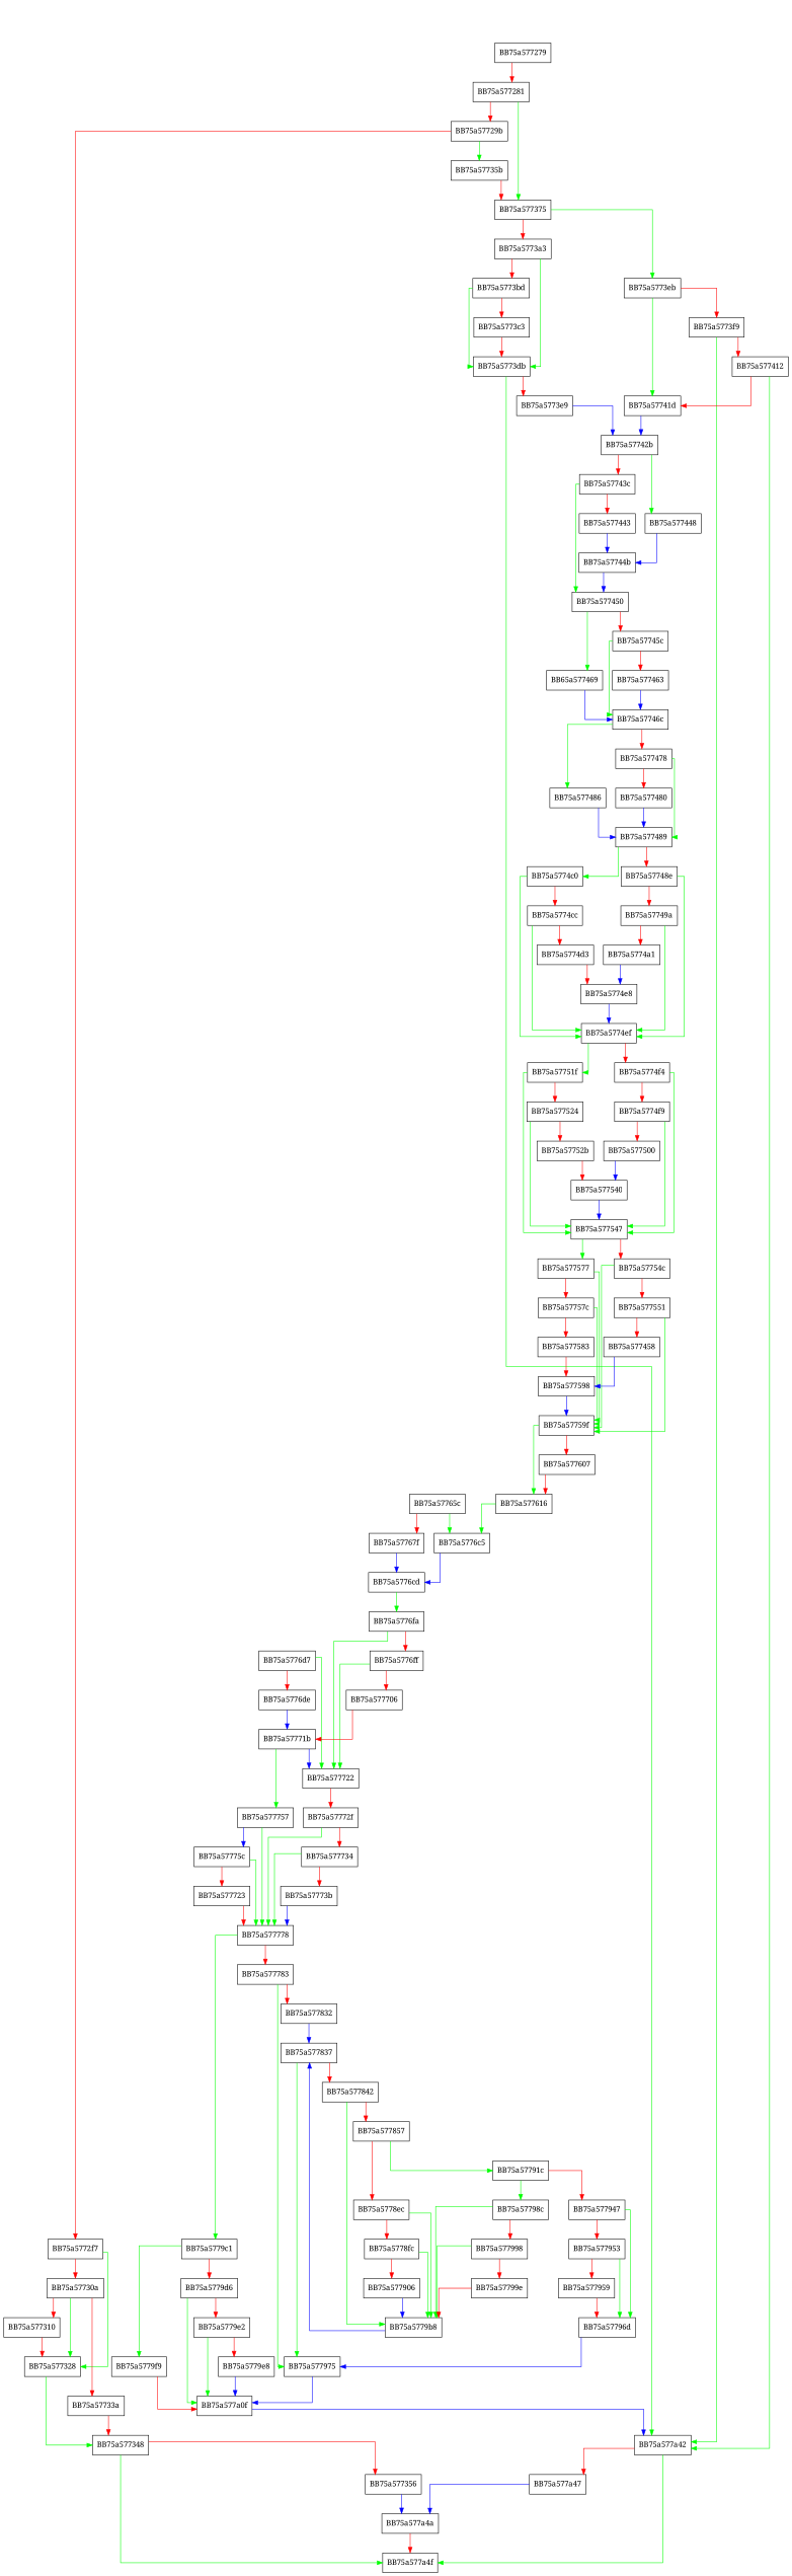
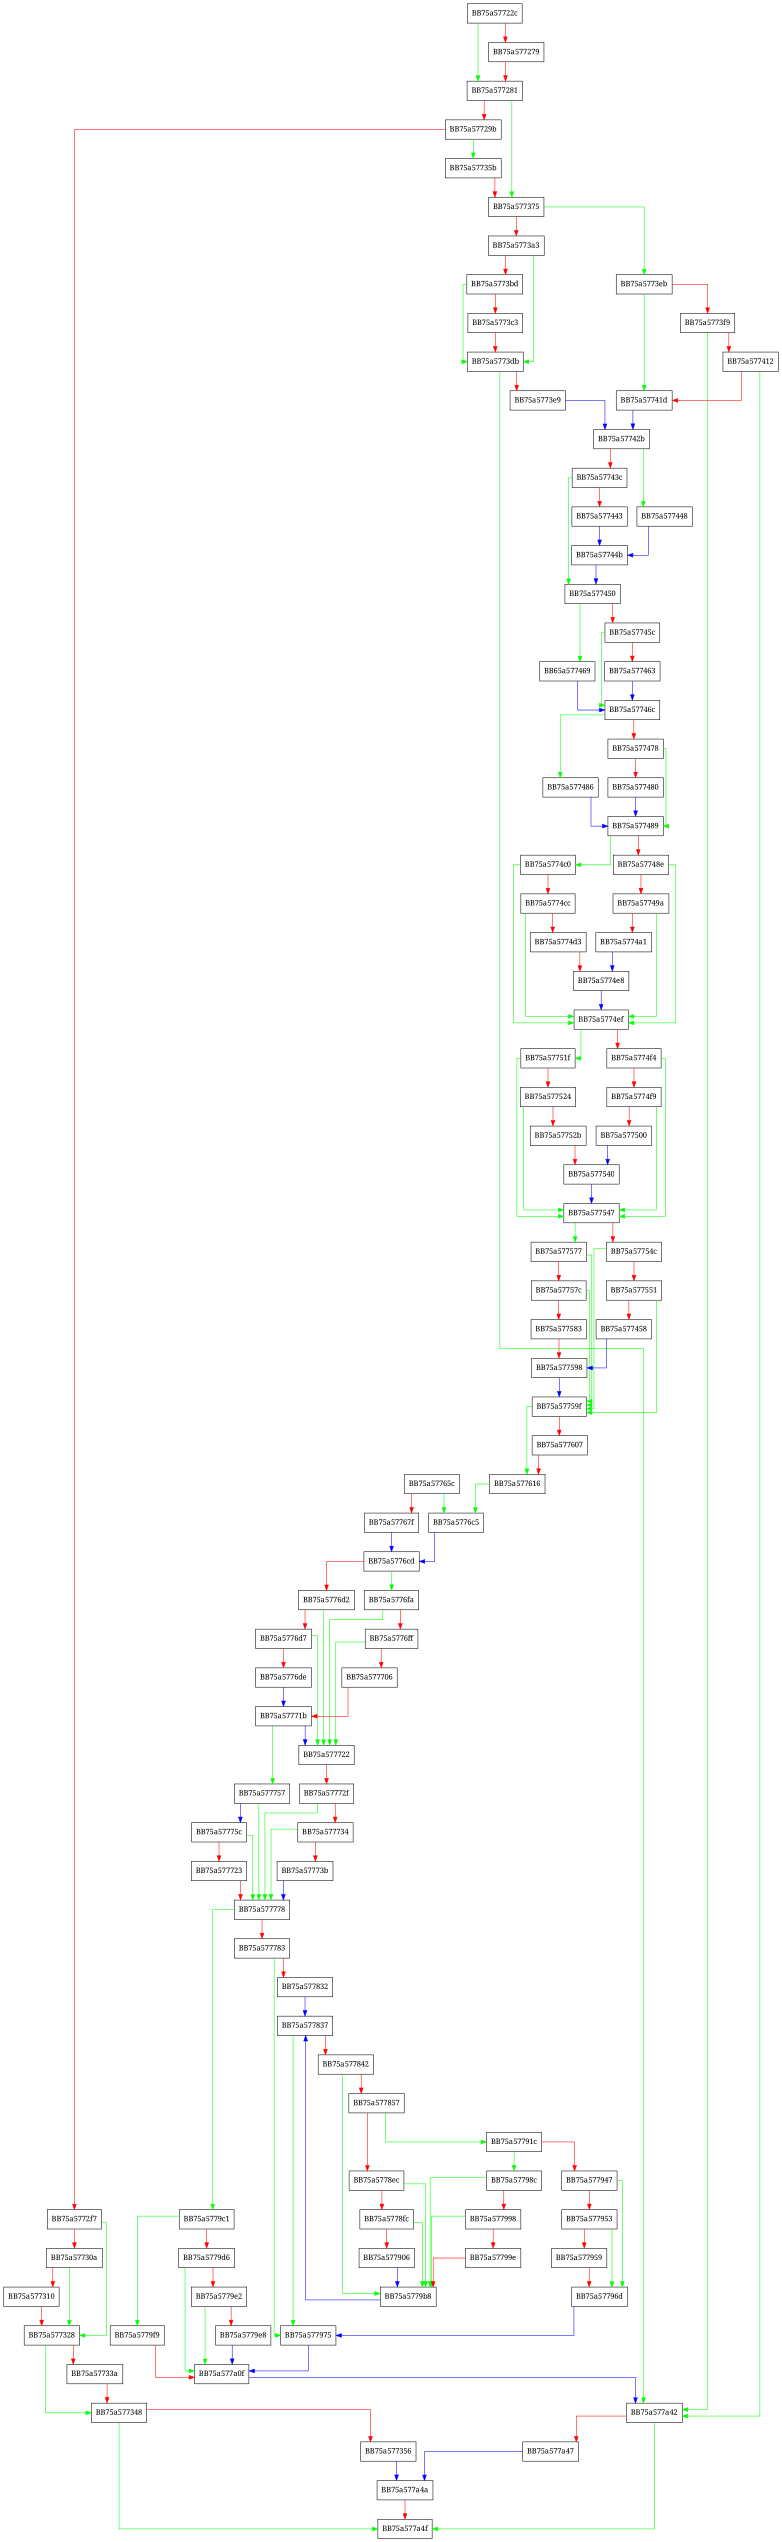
  digraph {
    fontname="Noto Serif"
    splines=ortho
    node [fontname="Noto Serif" shape=box]
    edge [color=red fontname="Noto Serif"]
+   BB75a57722c
    BB75a577281
    BB75a577279
    BB75a577375
    BB75a57729b
    BB75a5773eb
    BB75a5773a3
    BB75a57735b
    BB75a5772f7
    BB75a57741d
    BB75a5773f9
    BB75a5773db
    BB75a5773bd
    BB75a577328
    BB75a57730a
    BB75a577348
    BB75a57733a
    BB75a577310
    BB75a577a4f
    BB75a577356
    BB75a577a4a
    BB75a57742b
    BB75a577a42
    BB75a577412
    BB75a5773e9
    BB75a5773c3
    BB75a577a47
    BB75a577448
    BB75a57743c
    BB75a57744b
    BB75a577450
    BB75a577443
    n33 [label=BB65a577469]
    BB75a57745c
    BB75a57746c
    BB75a577463
    BB75a577486
    BB75a577478
    BB75a577489
    BB75a577480
    BB75a5774c0
    BB75a57748e
    BB75a5774ef
    BB75a5774cc
    BB75a57749a
    BB75a57751f
    BB75a5774f4
    BB75a5774d3
    BB75a5774a1
    BB75a577547
    BB75a577524
    BB75a5774f9
    BB75a5774e8
    BB75a577577
    BB75a57754c
    BB75a57752b
    BB75a577500
    BB75a57759f
    BB75a57757c
    BB75a577551
    BB75a577540
    BB75a577616
    BB75a577607
    BB75a577583
    n65 [label=BB75a577458]
    BB75a5776c5
    BB75a577598
    BB75a5776cd
    BB75a57765c
    BB75a57767f
    BB75a5776fa
+   BB75a5776d2
    BB75a577722
    BB75a5776ff
    BB75a5776d7
    BB75a57772f
    BB75a577706
    BB75a5776de
    BB75a577757
    BB75a577778
    BB75a57775c
    BB75a577734
    BB75a57771b
    BB75a5779c1
    BB75a577783
    n86 [label=BB75a577723]
    BB75a57773b
    BB75a5779f9
    BB75a5779d6
    BB75a577975
    BB75a577832
    BB75a577a0f
    BB75a5779e2
    BB75a577837
    BB75a577842
    BB75a5779b8
    BB75a577857
    BB75a57791c
    BB75a5778ec
    BB75a57798c
    BB75a577947
    BB75a5778fc
    BB75a577998
    BB75a57796d
    BB75a577953
    BB75a577906
    BB75a57799e
    BB75a577959
    BB75a5779e8
+   BB75a57722c -> BB75a577281 [color=green]
+   BB75a57722c -> BB75a577279
    BB75a577281 -> BB75a577375 [color=green]
    BB75a577281 -> BB75a57729b
    BB75a577279 -> BB75a577281
    BB75a577375 -> BB75a5773eb [color=green]
    BB75a577375 -> BB75a5773a3
    BB75a57729b -> BB75a57735b [color=green]
    BB75a57729b -> BB75a5772f7
    BB75a5773eb -> BB75a57741d [color=green]
    BB75a5773eb -> BB75a5773f9
    BB75a5773a3 -> BB75a5773db [color=green]
    BB75a5773a3 -> BB75a5773bd
    BB75a57735b -> BB75a577375
    BB75a5772f7 -> BB75a577328 [color=green]
    BB75a5772f7 -> BB75a57730a
    BB75a57741d -> BB75a57742b [color=blue]
    BB75a5773f9 -> BB75a577a42 [color=green]
    BB75a5773f9 -> BB75a577412
    BB75a5773db -> BB75a577a42 [color=green]
    BB75a5773db -> BB75a5773e9
    BB75a5773bd -> BB75a5773db [color=green]
    BB75a5773bd -> BB75a5773c3
    BB75a577328 -> BB75a577348 [color=green]
-   BB75a57730a -> BB75a57733a
+   BB75a577328 -> BB75a57733a
    BB75a57730a -> BB75a577328 [color=green]
    BB75a57730a -> BB75a577310
    BB75a577348 -> BB75a577a4f [color=green]
    BB75a577348 -> BB75a577356
    BB75a57733a -> BB75a577348
    BB75a577310 -> BB75a577328
    BB75a577356 -> BB75a577a4a [color=blue]
    BB75a577a4a -> BB75a577a4f
    BB75a57742b -> BB75a577448 [color=green]
    BB75a57742b -> BB75a57743c
    BB75a577a42 -> BB75a577a4f [color=green]
    BB75a577a42 -> BB75a577a47
    BB75a577412 -> BB75a57741d
    BB75a577412 -> BB75a577a42 [color=green]
    BB75a5773e9 -> BB75a57742b [color=blue]
    BB75a5773c3 -> BB75a5773db
    BB75a577a47 -> BB75a577a4a [color=blue]
    BB75a577448 -> BB75a57744b [color=blue]
    BB75a57743c -> BB75a577450 [color=green]
    BB75a57743c -> BB75a577443
    BB75a57744b -> BB75a577450 [color=blue]
    BB75a577450 -> n33 [color=green]
    BB75a577450 -> BB75a57745c
    BB75a577443 -> BB75a57744b [color=blue]
    n33 -> BB75a57746c [color=blue]
    BB75a57745c -> BB75a57746c [color=green]
    BB75a57745c -> BB75a577463
    BB75a57746c -> BB75a577486 [color=green]
    BB75a57746c -> BB75a577478
    BB75a577463 -> BB75a57746c [color=blue]
    BB75a577486 -> BB75a577489 [color=blue]
    BB75a577478 -> BB75a577489 [color=green]
    BB75a577478 -> BB75a577480
    BB75a577489 -> BB75a5774c0 [color=green]
    BB75a577489 -> BB75a57748e
    BB75a577480 -> BB75a577489 [color=blue]
    BB75a5774c0 -> BB75a5774ef [color=green]
    BB75a5774c0 -> BB75a5774cc
    BB75a57748e -> BB75a5774ef [color=green]
    BB75a57748e -> BB75a57749a
    BB75a5774ef -> BB75a57751f [color=green]
    BB75a5774ef -> BB75a5774f4
    BB75a5774cc -> BB75a5774ef [color=green]
    BB75a5774cc -> BB75a5774d3
    BB75a57749a -> BB75a5774ef [color=green]
    BB75a57749a -> BB75a5774a1
    BB75a57751f -> BB75a577547 [color=green]
    BB75a57751f -> BB75a577524
    BB75a5774f4 -> BB75a577547 [color=green]
    BB75a5774f4 -> BB75a5774f9
    BB75a5774d3 -> BB75a5774e8
    BB75a5774a1 -> BB75a5774e8 [color=blue]
    BB75a577547 -> BB75a577577 [color=green]
    BB75a577547 -> BB75a57754c
    BB75a577524 -> BB75a577547 [color=green]
    BB75a577524 -> BB75a57752b
    BB75a5774f9 -> BB75a577547 [color=green]
    BB75a5774f9 -> BB75a577500
    BB75a5774e8 -> BB75a5774ef [color=blue]
    BB75a577577 -> BB75a57759f [color=green]
    BB75a577577 -> BB75a57757c
    BB75a57754c -> BB75a57759f [color=green]
    BB75a57754c -> BB75a577551
    BB75a57752b -> BB75a577540
    BB75a577500 -> BB75a577540 [color=blue]
    BB75a57759f -> BB75a577616 [color=green]
    BB75a57759f -> BB75a577607
    BB75a57757c -> BB75a57759f [color=green]
    BB75a57757c -> BB75a577583
    BB75a577551 -> BB75a57759f [color=green]
    BB75a577551 -> n65
    BB75a577540 -> BB75a577547 [color=blue]
    BB75a577616 -> BB75a5776c5 [color=green]
    BB75a577607 -> BB75a577616
    BB75a577583 -> BB75a577598
    n65 -> BB75a577598 [color=blue]
    BB75a5776c5 -> BB75a5776cd [color=blue]
    BB75a577598 -> BB75a57759f [color=blue]
    BB75a5776cd -> BB75a5776fa [color=green]
+   BB75a5776cd -> BB75a5776d2
    BB75a57765c -> BB75a5776c5 [color=green]
    BB75a57765c -> BB75a57767f
    BB75a57767f -> BB75a5776cd [color=blue]
    BB75a5776fa -> BB75a577722 [color=green]
    BB75a5776fa -> BB75a5776ff
+   BB75a5776d2 -> BB75a577722 [color=green]
+   BB75a5776d2 -> BB75a5776d7
    BB75a577722 -> BB75a57772f
    BB75a5776ff -> BB75a577722 [color=green]
    BB75a5776ff -> BB75a577706
    BB75a5776d7 -> BB75a577722 [color=green]
    BB75a5776d7 -> BB75a5776de
    BB75a57772f -> BB75a577778 [color=green]
    BB75a57772f -> BB75a577734
    BB75a577706 -> BB75a57771b
    BB75a5776de -> BB75a57771b [color=blue]
    BB75a577757 -> BB75a577778 [color=green]
    BB75a577757 -> BB75a57775c [color=blue]
    BB75a577778 -> BB75a5779c1 [color=green]
    BB75a577778 -> BB75a577783
    BB75a57775c -> BB75a577778 [color=green]
    BB75a57775c -> n86
    BB75a577734 -> BB75a577778 [color=green]
    BB75a577734 -> BB75a57773b
    BB75a57771b -> BB75a577722 [color=blue]
    BB75a57771b -> BB75a577757 [color=green]
    BB75a5779c1 -> BB75a5779f9 [color=green]
    BB75a5779c1 -> BB75a5779d6
    BB75a577783 -> BB75a577975 [color=green]
    BB75a577783 -> BB75a577832
    n86 -> BB75a577778
    BB75a57773b -> BB75a577778 [color=blue]
    BB75a5779f9 -> BB75a577a0f
    BB75a5779d6 -> BB75a577a0f [color=green]
    BB75a5779d6 -> BB75a5779e2
    BB75a577975 -> BB75a577a0f [color=blue]
    BB75a577832 -> BB75a577837 [color=blue]
    BB75a577a0f -> BB75a577a42 [color=blue]
    BB75a5779e2 -> BB75a577a0f [color=green]
    BB75a5779e2 -> BB75a5779e8
    BB75a577837 -> BB75a577975 [color=green]
    BB75a577837 -> BB75a577842
    BB75a577842 -> BB75a5779b8 [color=green]
    BB75a577842 -> BB75a577857
    BB75a5779b8 -> BB75a577837 [color=blue]
    BB75a577857 -> BB75a57791c [color=green]
    BB75a577857 -> BB75a5778ec
    BB75a57791c -> BB75a57798c [color=green]
    BB75a57791c -> BB75a577947
    BB75a5778ec -> BB75a5779b8 [color=green]
    BB75a5778ec -> BB75a5778fc
    BB75a57798c -> BB75a5779b8 [color=green]
    BB75a57798c -> BB75a577998
    BB75a577947 -> BB75a57796d [color=green]
    BB75a577947 -> BB75a577953
    BB75a5778fc -> BB75a5779b8 [color=green]
    BB75a5778fc -> BB75a577906
    BB75a577998 -> BB75a5779b8 [color=green]
    BB75a577998 -> BB75a57799e
    BB75a57796d -> BB75a577975 [color=blue]
    BB75a577953 -> BB75a57796d [color=green]
    BB75a577953 -> BB75a577959
    BB75a577906 -> BB75a5779b8 [color=blue]
    BB75a57799e -> BB75a5779b8
    BB75a577959 -> BB75a57796d
    BB75a5779e8 -> BB75a577a0f [color=blue]
  }
